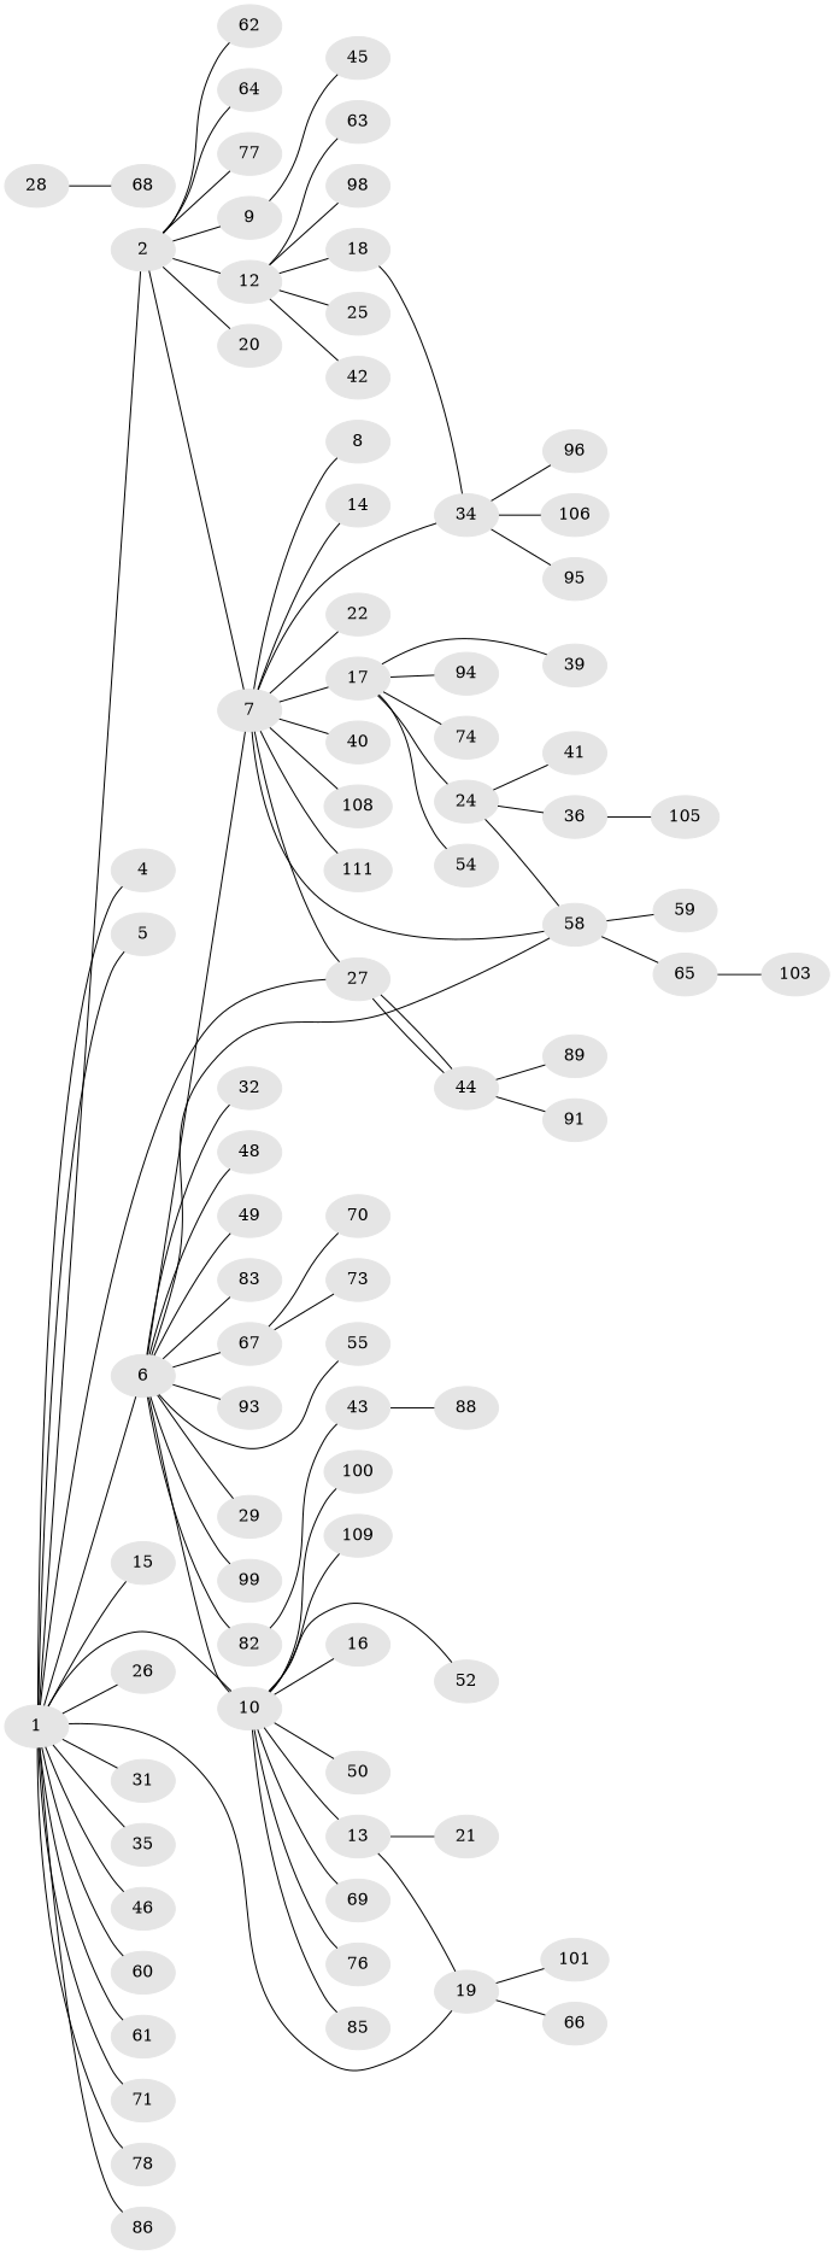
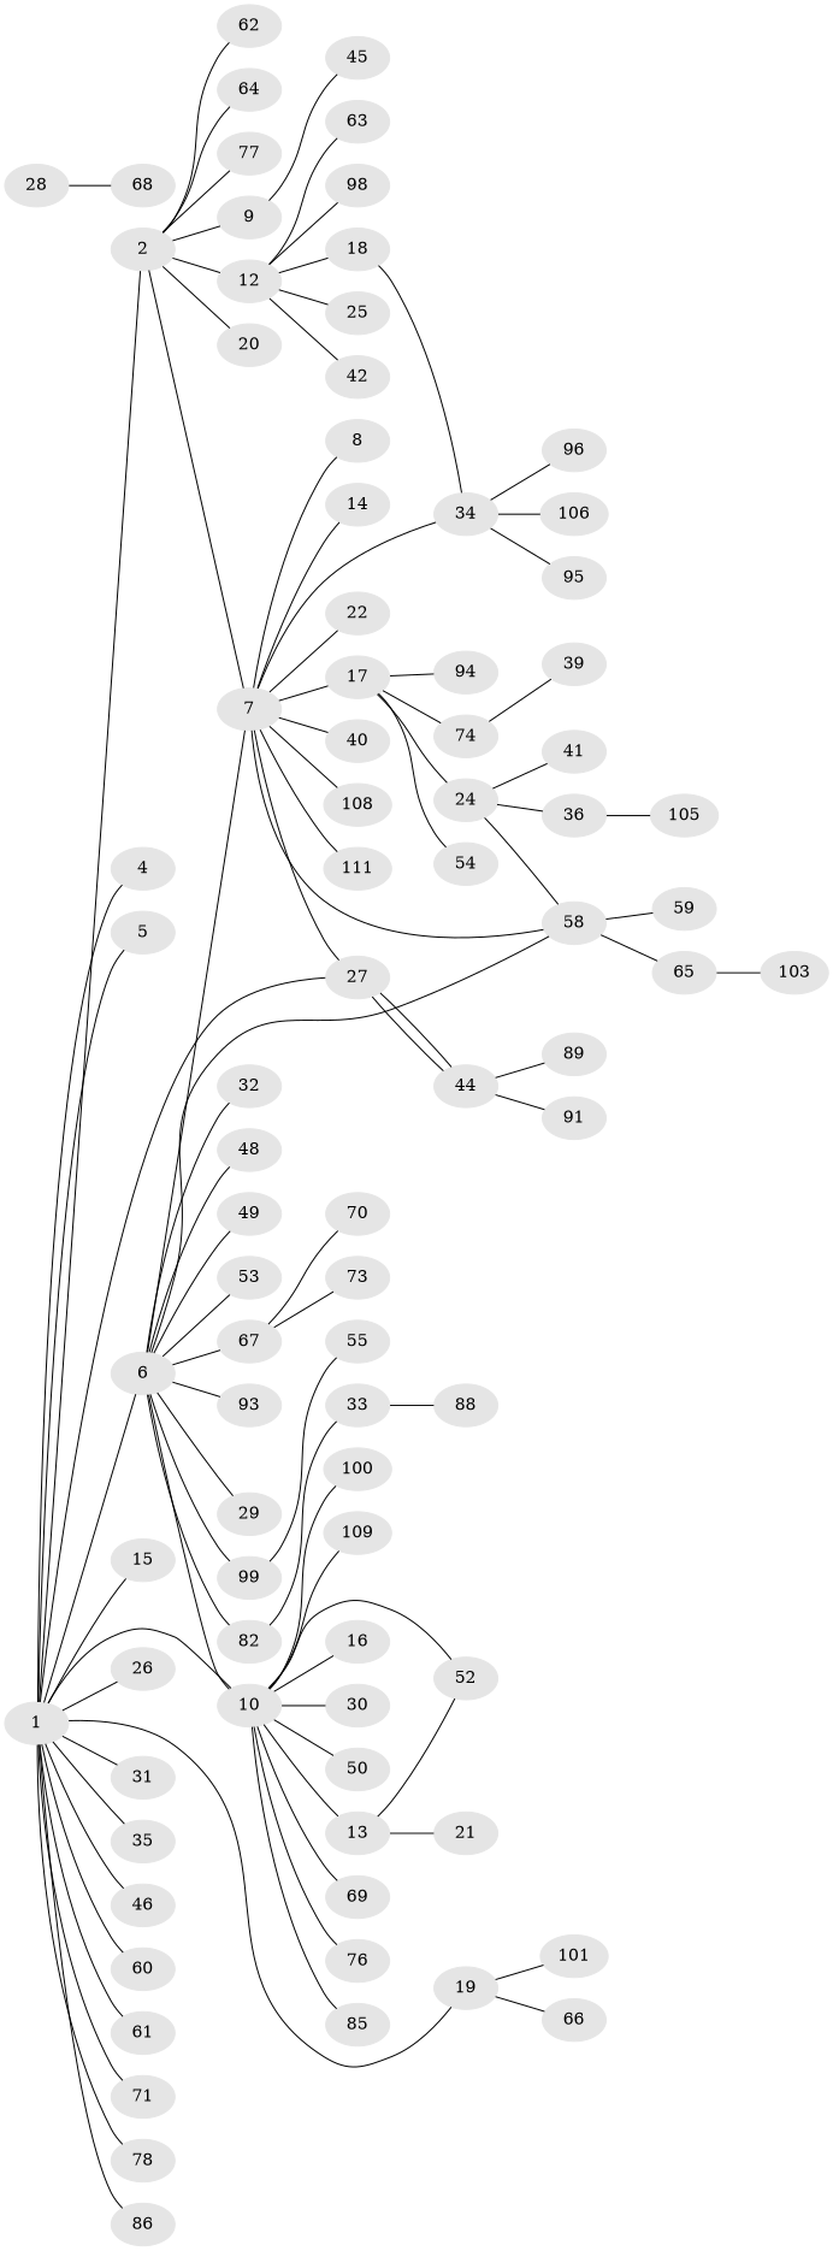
  graph {
    rankdir=LR
    node [color=gray90 style=filled]
    1 [super="+87"]
    2 [super="+3"]
    4
    5
    6 [super="+11"]
    10 [super="+92"]
    15 [super="+80"]
    19 [super="+81"]
    26
    27 [super="+83"]
    31
    35
    n13 [label=46]
    60
    61
    71
    78
    86 [super="+104"]
    7 [super="+110"]
    9 [super="+43"]
    12 [super="+23"]
    20
    62 [super="+84"]
    64 [super="+97"]
    77
    29 [super="+90"]
    32 [super="+38"]
    48
    49
-   53 [label=83]
+   53
    55
    58
    67 [super="+79"]
    82
    93
    99
    13 [super="+56"]
    16
+   30
    50
    52
    69 [super="+107"]
    76
    85
    100
    109
    66
    101
    44
    68 [super="+102"]
    28
    8
    14
    17 [super="+75"]
    22
    34 [super="+46"]
    40
    108
    111
    45 [super="+57"]
    18 [super="+72"]
    25
    42
    63
    98
-   33 [super="+51" label=43]
+   33 [super="+51"]
    88
    59
    65
    70
    73
    24 [super="+37"]
    39
    54
    74
    94
    95
    96
    106
    21
    36
    41
    105
    89
    91
    103
    1 -- 2
    1 -- 4
    1 -- 5
    1 -- 6
    1 -- 10
    1 -- 15
    1 -- 19
    1 -- 26
    1 -- 27
    1 -- 31
    1 -- 35
    1 -- n13
    1 -- 60
    1 -- 61
    1 -- 71
    1 -- 78
    1 -- 86
    2 -- 7
    2 -- 9
    2 -- 12
    2 -- 20
    2 -- 62
    2 -- 64
    2 -- 77
    6 -- 10
    6 -- 7
    6 -- 29
    6 -- 32
    6 -- 48
    6 -- 49
    6 -- 53
-   6 -- 55
+   99 -- 55
    6 -- 58
    6 -- 67
    6 -- 82
    6 -- 93
    6 -- 99
    10 -- 13
    10 -- 16
+   10 -- 30
    10 -- 50
    10 -- 52
    10 -- 69
    10 -- 76
    10 -- 85
    10 -- 100
    10 -- 109
    19 -- 66
    19 -- 101
    27 -- 44
    27 -- 44
    7 -- 27
    7 -- 58
    7 -- 8
    7 -- 14
    7 -- 17
    7 -- 22
    7 -- 34
    7 -- 40
    7 -- 108
    7 -- 111
    9 -- 45
    12 -- 18
    12 -- 25
    12 -- 42
    12 -- 63
    12 -- 98
    58 -- 59
    58 -- 65
    67 -- 70
    67 -- 73
    82 -- 33
-   13 -- 19
+   13 -- 52
    13 -- 21
    44 -- 89
    44 -- 91
    28 -- 68
    17 -- 24
-   17 -- 39
+   74 -- 39
    17 -- 54
    17 -- 74
    17 -- 94
    34 -- 95
    34 -- 96
    34 -- 106
    18 -- 34
    33 -- 88
    65 -- 103
    24 -- 58
    24 -- 36
    24 -- 41
    36 -- 105
  }
